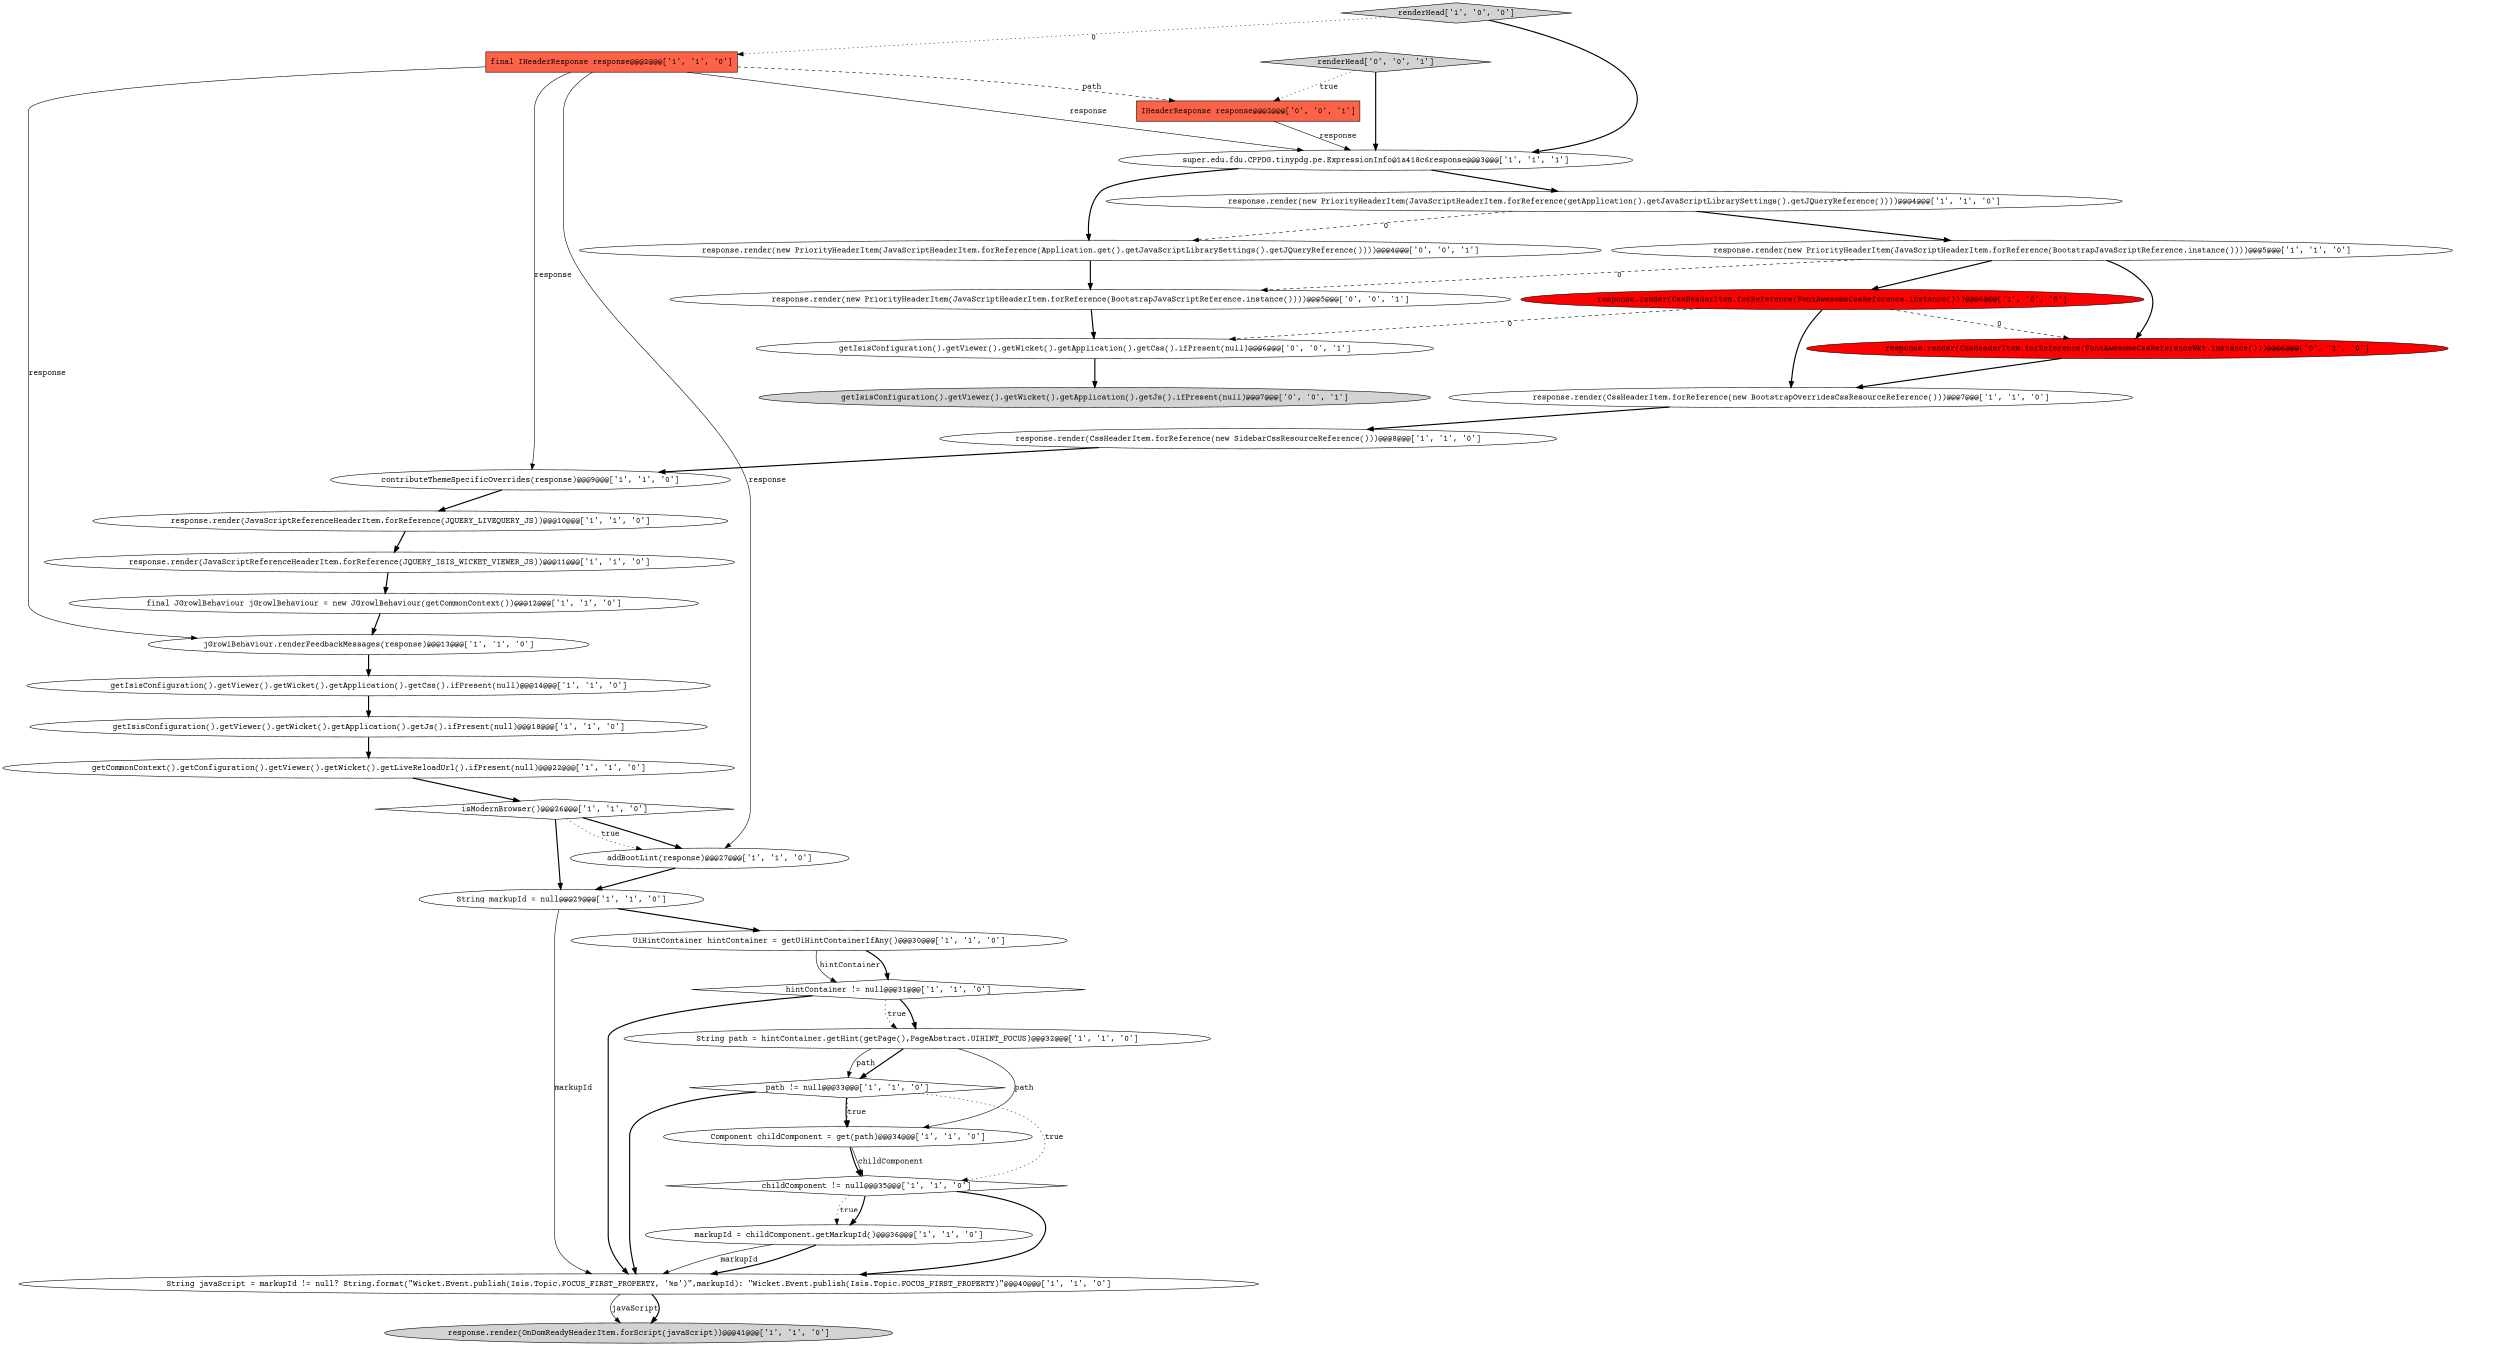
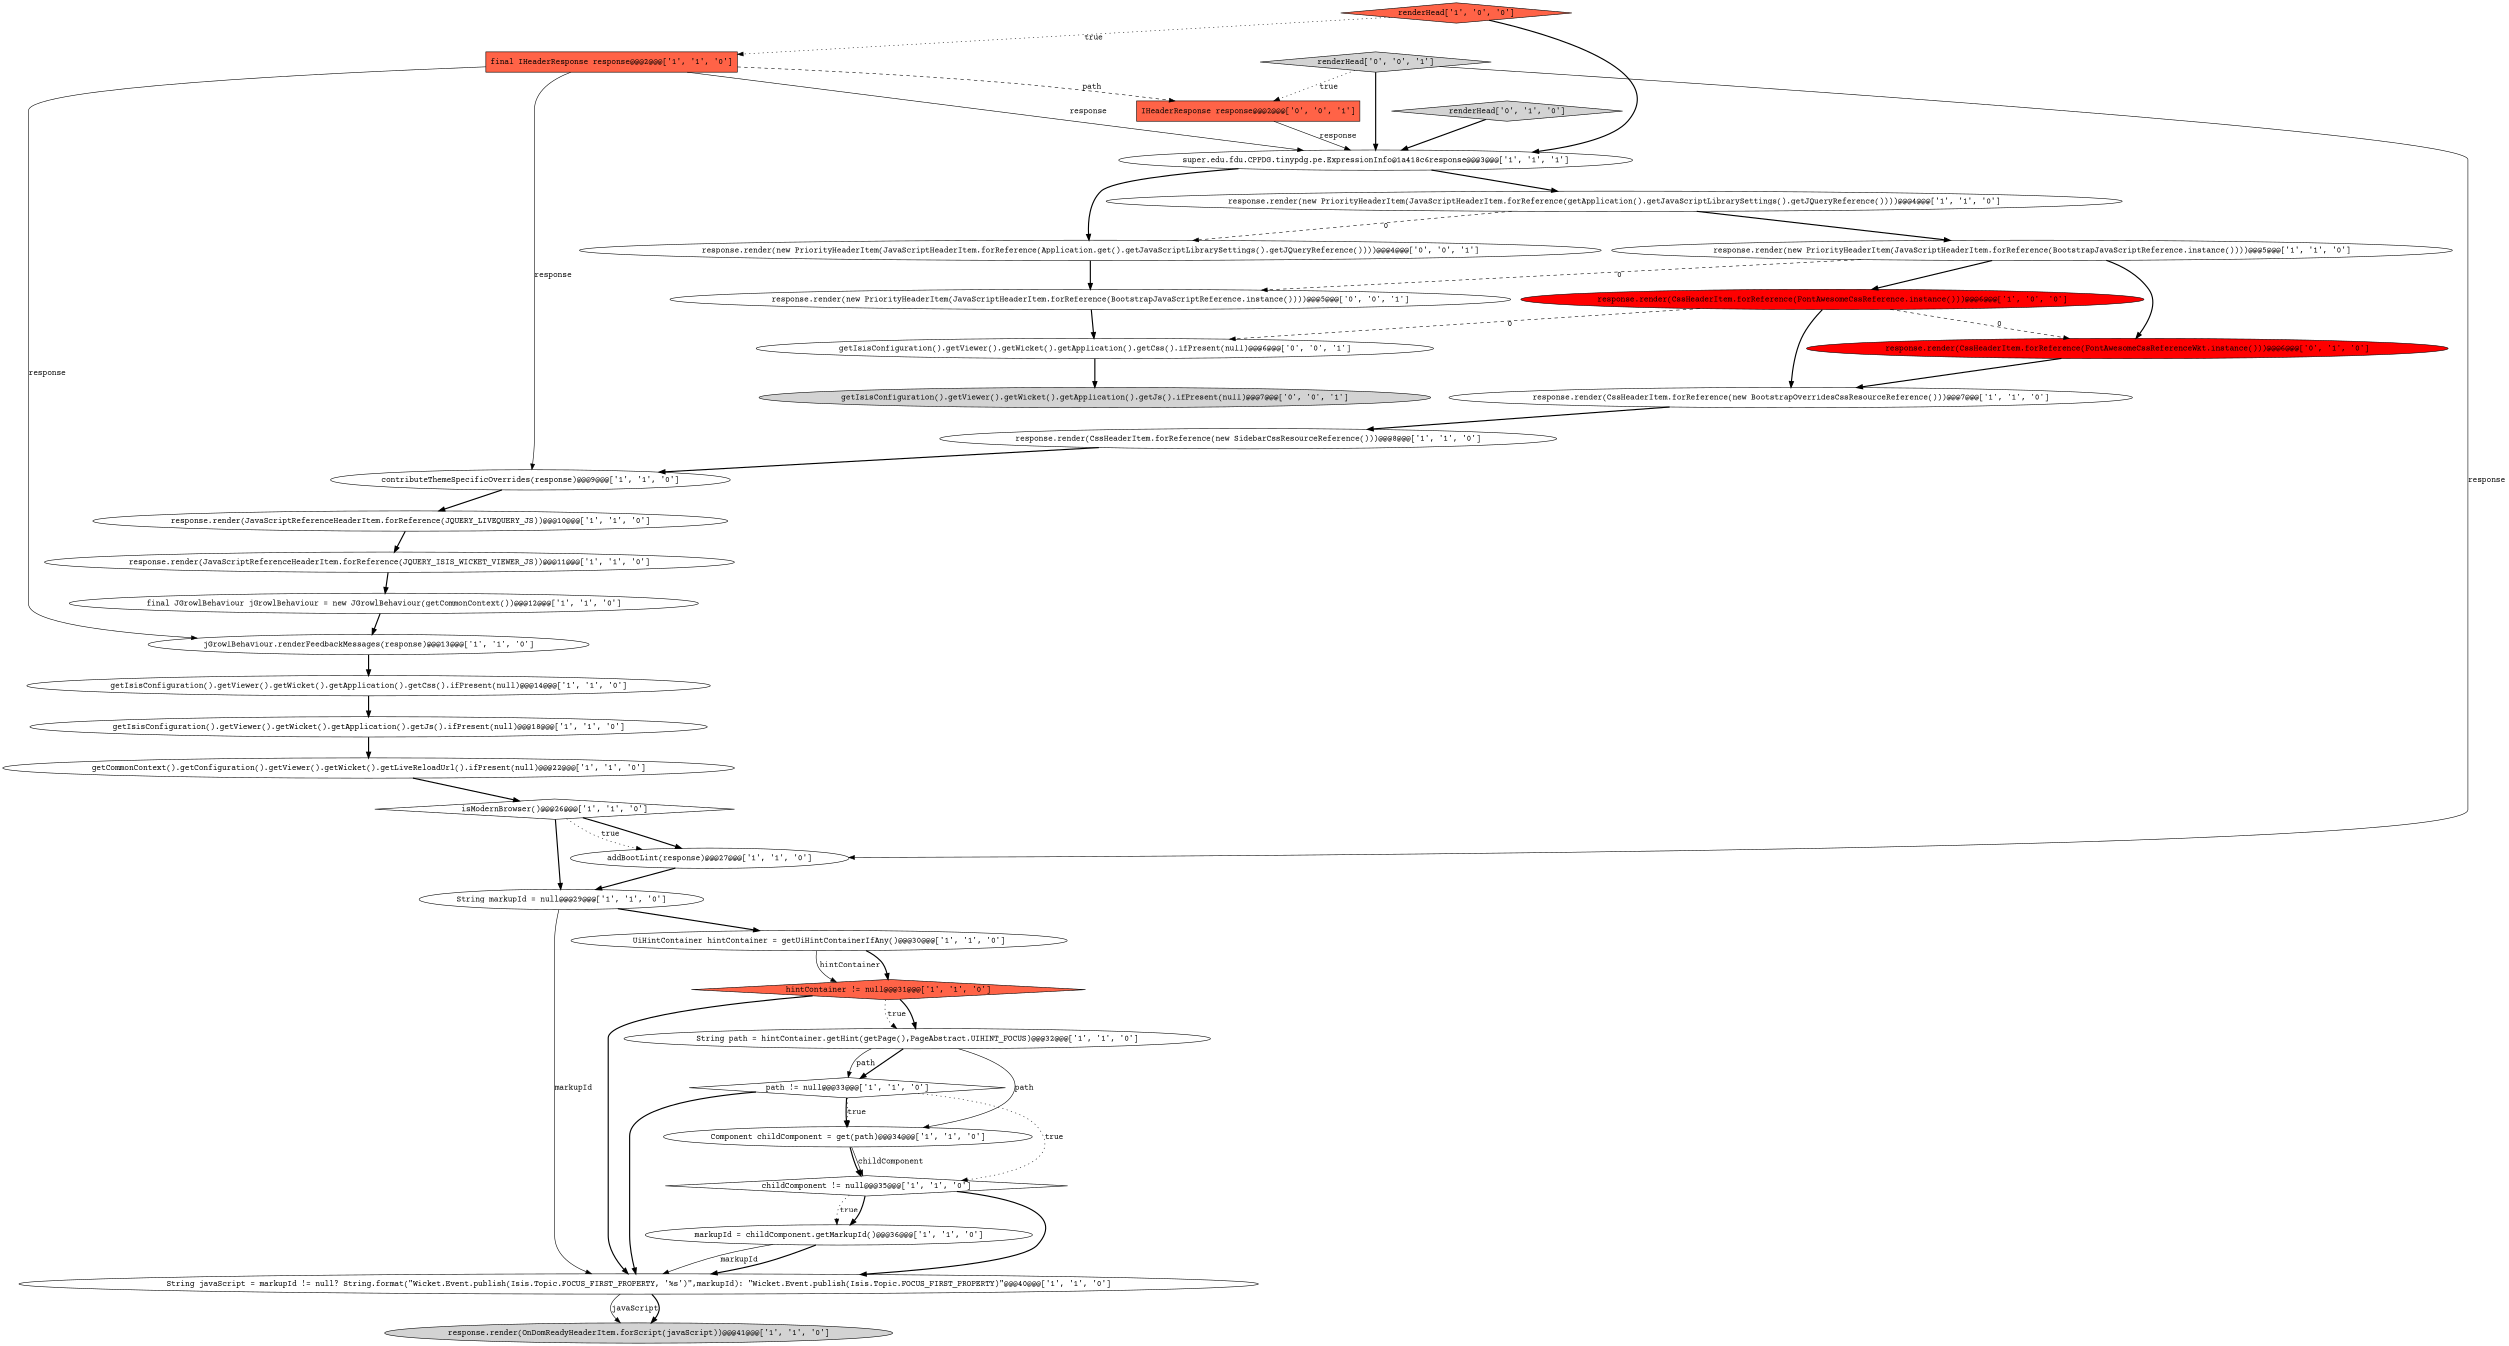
  digraph {
    fontname="Courier Prime"
    node [fillcolor=white fontname="Courier Prime" shape=ellipse style=filled]
    edge [fontname="Courier Prime" style=bold]
    n1 [fillcolor=lightgray label="response.render(OnDomReadyHeaderItem.forScript(javaScript))@@@41@@@['1', '1', '0']"]
    n2 [label="response.render(CssHeaderItem.forReference(new BootstrapOverridesCssResourceReference()))@@@7@@@['1', '1', '0']"]
    n3 [label="response.render(CssHeaderItem.forReference(new SidebarCssResourceReference()))@@@8@@@['1', '1', '0']"]
    n4 [label="contributeThemeSpecificOverrides(response)@@@9@@@['1', '1', '0']"]
    n5 [fillcolor=lightgray label="renderHead['0', '0', '1']" shape=diamond]
    n6 [label="super.edu.fdu.CPPDG.tinypdg.pe.ExpressionInfo@1a418c6response@@@3@@@['1', '1', '1']"]
    n7 [fillcolor=tomato label="IHeaderResponse response@@@2@@@['0', '0', '1']" shape=box]
    n8 [label="response.render(new PriorityHeaderItem(JavaScriptHeaderItem.forReference(getApplication().getJavaScriptLibrarySettings().getJQueryReference())))@@@4@@@['1', '1', '0']"]
    n9 [label="response.render(new PriorityHeaderItem(JavaScriptHeaderItem.forReference(Application.get().getJavaScriptLibrarySettings().getJQueryReference())))@@@4@@@['0', '0', '1']"]
    n10 [label="response.render(new PriorityHeaderItem(JavaScriptHeaderItem.forReference(BootstrapJavaScriptReference.instance())))@@@5@@@['1', '1', '0']"]
    n11 [label="response.render(new PriorityHeaderItem(JavaScriptHeaderItem.forReference(BootstrapJavaScriptReference.instance())))@@@5@@@['0', '0', '1']"]
    n12 [fillcolor=red label="response.render(CssHeaderItem.forReference(FontAwesomeCssReference.instance()))@@@6@@@['1', '0', '0']"]
    n13 [fillcolor=red label="response.render(CssHeaderItem.forReference(FontAwesomeCssReferenceWkt.instance()))@@@6@@@['0', '1', '0']"]
    n14 [label="getIsisConfiguration().getViewer().getWicket().getApplication().getCss().ifPresent(null)@@@6@@@['0', '0', '1']"]
    n15 [fillcolor=lightgray label="getIsisConfiguration().getViewer().getWicket().getApplication().getJs().ifPresent(null)@@@7@@@['0', '0', '1']"]
    n16 [label="getCommonContext().getConfiguration().getViewer().getWicket().getLiveReloadUrl().ifPresent(null)@@@22@@@['1', '1', '0']"]
    n17 [label="isModernBrowser()@@@26@@@['1', '1', '0']" shape=diamond]
    n18 [label="addBootLint(response)@@@27@@@['1', '1', '0']"]
    n19 [label="String markupId = null@@@29@@@['1', '1', '0']"]
    n20 [label="response.render(JavaScriptReferenceHeaderItem.forReference(JQUERY_ISIS_WICKET_VIEWER_JS))@@@11@@@['1', '1', '0']"]
    n21 [label="final JGrowlBehaviour jGrowlBehaviour = new JGrowlBehaviour(getCommonContext())@@@12@@@['1', '1', '0']"]
    n22 [label="jGrowlBehaviour.renderFeedbackMessages(response)@@@13@@@['1', '1', '0']"]
    n23 [label="path != null@@@33@@@['1', '1', '0']" shape=diamond]
    n24 [label="String javaScript = markupId != null? String.format(\"Wicket.Event.publish(Isis.Topic.FOCUS_FIRST_PROPERTY, '%s')\",markupId): \"Wicket.Event.publish(Isis.Topic.FOCUS_FIRST_PROPERTY)\"@@@40@@@['1', '1', '0']"]
    n25 [label="Component childComponent = get(path)@@@34@@@['1', '1', '0']"]
    n26 [label="childComponent != null@@@35@@@['1', '1', '0']" shape=diamond]
    n27 [label="markupId = childComponent.getMarkupId()@@@36@@@['1', '1', '0']"]
    n28 [label="UiHintContainer hintContainer = getUiHintContainerIfAny()@@@30@@@['1', '1', '0']"]
-   n29 [label="hintContainer != null@@@31@@@['1', '1', '0']" shape=diamond]
+   n29 [fillcolor=tomato label="hintContainer != null@@@31@@@['1', '1', '0']" shape=diamond]
    n30 [label="getIsisConfiguration().getViewer().getWicket().getApplication().getCss().ifPresent(null)@@@14@@@['1', '1', '0']"]
    n31 [label="getIsisConfiguration().getViewer().getWicket().getApplication().getJs().ifPresent(null)@@@18@@@['1', '1', '0']"]
-   n32 [fillcolor=lightgray label="renderHead['1', '0', '0']" shape=diamond]
+   n32 [fillcolor=tomato label="renderHead['1', '0', '0']" shape=diamond]
    n33 [fillcolor=tomato label="final IHeaderResponse response@@@2@@@['1', '1', '0']" shape=box]
+   n34 [fillcolor=lightgray label="renderHead['0', '1', '0']" shape=diamond]
    n35 [label="String path = hintContainer.getHint(getPage(),PageAbstract.UIHINT_FOCUS)@@@32@@@['1', '1', '0']"]
    n36 [label="response.render(JavaScriptReferenceHeaderItem.forReference(JQUERY_LIVEQUERY_JS))@@@10@@@['1', '1', '0']"]
    n2 -> n3
    n3 -> n4
    n4 -> n36
    n5 -> n6
    n5 -> n7 [label=true style=dotted]
    n6 -> n8
    n6 -> n9
    n7 -> n6 [label=response style=solid]
    n8 -> n9 [label=0 style=dashed]
    n8 -> n10
    n9 -> n11
    n10 -> n11 [label=0 style=dashed]
    n10 -> n12
    n10 -> n13
    n11 -> n14
    n12 -> n2
    n12 -> n13 [label=0 style=dashed]
    n12 -> n14 [label=0 style=dashed]
    n13 -> n2
    n14 -> n15
    n16 -> n17
    n17 -> n18
    n17 -> n18 [label=true style=dotted]
    n17 -> n19
    n18 -> n19
    n19 -> n24 [label=markupId style=solid]
    n19 -> n28
    n20 -> n21
    n21 -> n22
    n22 -> n30
    n23 -> n24
    n23 -> n25 [label=true style=dotted]
    n23 -> n25
    n23 -> n26 [label=true style=dotted]
    n24 -> n1 [label=javaScript style=solid]
    n24 -> n1
    n25 -> n26
    n25 -> n26 [label=childComponent style=solid]
    n26 -> n24
    n26 -> n27 [label=true style=dotted]
    n26 -> n27
    n27 -> n24
    n27 -> n24 [label=markupId style=solid]
    n28 -> n29 [label=hintContainer style=solid]
    n28 -> n29
    n29 -> n24
    n29 -> n35
    n29 -> n35 [label=true style=dotted]
    n30 -> n31
    n31 -> n16
    n32 -> n6
-   n32 -> n33 [label=0 style=dotted]
+   n32 -> n33 [label=true style=dotted]
    n33 -> n4 [label=response style=solid]
    n33 -> n6 [label=response style=solid]
    n33 -> n7 [label=path style=dashed]
-   n33 -> n18 [label=response style=solid]
+   n5 -> n18 [label=response style=solid]
    n33 -> n22 [label=response style=solid]
+   n34 -> n6
    n35 -> n23
    n35 -> n23 [label=path style=solid]
    n35 -> n25 [label=path style=solid]
    n36 -> n20
  }
